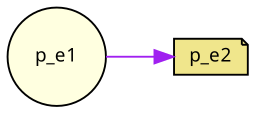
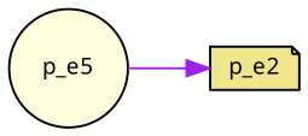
  digraph {
    rankdir=RL
    fontname="Noto Sans"
    node [color=black fontname="Noto Sans" fontsize=10 style=filled]
    n1 [fillcolor=khaki fontcolor=black height=0.2 label=p_e2 shape=note width=0.4]
-   n2 [fillcolor=lightyellow height=0.2 label=p_e1 shape=circle width=0.4]
+   n2 [fillcolor=lightyellow height=0.2 label=p_e5 shape=circle width=0.4]
    n1 -> n2 [color=purple dir=back fontname="Noto Sans" fontsize=10 labelfontname=Helvetica labelfontsize=10 style=solid]
  }
